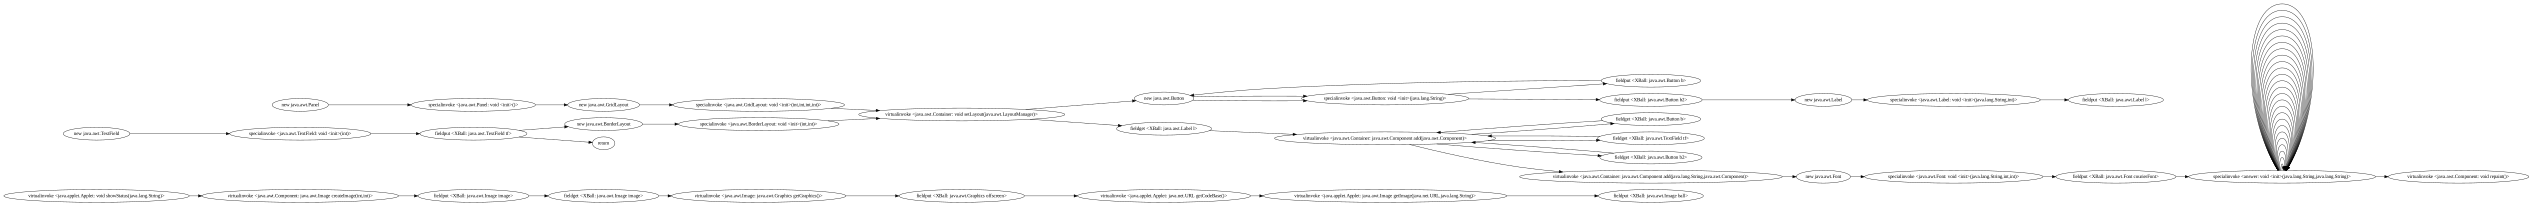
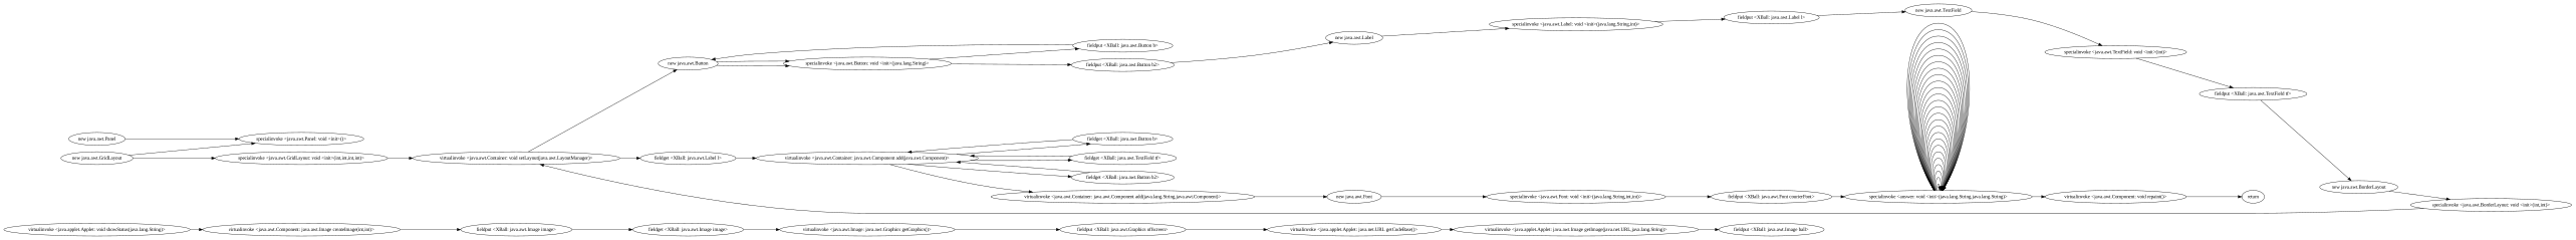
  digraph {
    fontname="Liberation Serif"
    rankdir=LR
    node [fontname="Liberation Serif"]
    edge [fontname="Liberation Serif"]
    "virtualinvoke <java.applet.Applet: void showStatus(java.lang.String)>"
    "virtualinvoke <java.awt.Component: java.awt.Image createImage(int,int)>"
    "fieldput <XBall: java.awt.Image image>"
    "fieldget <XBall: java.awt.Image image>"
    "virtualinvoke <java.awt.Image: java.awt.Graphics getGraphics()>"
    "fieldput <XBall: java.awt.Graphics offscreen>"
    "virtualinvoke <java.applet.Applet: java.net.URL getCodeBase()>"
    "virtualinvoke <java.applet.Applet: java.awt.Image getImage(java.net.URL,java.lang.String)>"
    "fieldput <XBall: java.awt.Image ball>"
    "new java.awt.Panel"
    "specialinvoke <java.awt.Panel: void <init>()>"
    "new java.awt.GridLayout"
    "specialinvoke <java.awt.GridLayout: void <init>(int,int,int,int)>"
    "virtualinvoke <java.awt.Container: void setLayout(java.awt.LayoutManager)>"
    "new java.awt.Button"
    "fieldget <XBall: java.awt.Label l>"
    "specialinvoke <java.awt.Button: void <init>(java.lang.String)>"
    "virtualinvoke <java.awt.Container: java.awt.Component add(java.awt.Component)>"
    "fieldput <XBall: java.awt.Button b>"
    "fieldput <XBall: java.awt.Button b2>"
    "new java.awt.Label"
    "specialinvoke <java.awt.Label: void <init>(java.lang.String,int)>"
    "fieldput <XBall: java.awt.Label l>"
    "new java.awt.TextField"
    "specialinvoke <java.awt.TextField: void <init>(int)>"
    "fieldput <XBall: java.awt.TextField tf>"
    "new java.awt.BorderLayout"
    "specialinvoke <java.awt.BorderLayout: void <init>(int,int)>"
    "fieldget <XBall: java.awt.Button b>"
    "fieldget <XBall: java.awt.TextField tf>"
    "fieldget <XBall: java.awt.Button b2>"
    "virtualinvoke <java.awt.Container: java.awt.Component add(java.lang.String,java.awt.Component)>"
    "new java.awt.Font"
    "specialinvoke <java.awt.Font: void <init>(java.lang.String,int,int)>"
    "fieldput <XBall: java.awt.Font courierFont>"
    "specialinvoke <answer: void <init>(java.lang.String,java.lang.String)>"
    "virtualinvoke <java.awt.Component: void repaint()>"
    return
    "virtualinvoke <java.applet.Applet: void showStatus(java.lang.String)>" -> "virtualinvoke <java.awt.Component: java.awt.Image createImage(int,int)>"
    "virtualinvoke <java.awt.Component: java.awt.Image createImage(int,int)>" -> "fieldput <XBall: java.awt.Image image>"
    "fieldput <XBall: java.awt.Image image>" -> "fieldget <XBall: java.awt.Image image>"
    "fieldget <XBall: java.awt.Image image>" -> "virtualinvoke <java.awt.Image: java.awt.Graphics getGraphics()>"
    "virtualinvoke <java.awt.Image: java.awt.Graphics getGraphics()>" -> "fieldput <XBall: java.awt.Graphics offscreen>"
    "fieldput <XBall: java.awt.Graphics offscreen>" -> "virtualinvoke <java.applet.Applet: java.net.URL getCodeBase()>"
    "virtualinvoke <java.applet.Applet: java.net.URL getCodeBase()>" -> "virtualinvoke <java.applet.Applet: java.awt.Image getImage(java.net.URL,java.lang.String)>"
    "virtualinvoke <java.applet.Applet: java.awt.Image getImage(java.net.URL,java.lang.String)>" -> "fieldput <XBall: java.awt.Image ball>"
    "new java.awt.Panel" -> "specialinvoke <java.awt.Panel: void <init>()>"
-   "specialinvoke <java.awt.Panel: void <init>()>" -> "new java.awt.GridLayout"
+   "new java.awt.GridLayout" -> "specialinvoke <java.awt.Panel: void <init>()>"
    "new java.awt.GridLayout" -> "specialinvoke <java.awt.GridLayout: void <init>(int,int,int,int)>"
    "specialinvoke <java.awt.GridLayout: void <init>(int,int,int,int)>" -> "virtualinvoke <java.awt.Container: void setLayout(java.awt.LayoutManager)>"
    "virtualinvoke <java.awt.Container: void setLayout(java.awt.LayoutManager)>" -> "new java.awt.Button"
    "virtualinvoke <java.awt.Container: void setLayout(java.awt.LayoutManager)>" -> "fieldget <XBall: java.awt.Label l>"
    "new java.awt.Button" -> "specialinvoke <java.awt.Button: void <init>(java.lang.String)>"
    "new java.awt.Button" -> "specialinvoke <java.awt.Button: void <init>(java.lang.String)>"
    "fieldget <XBall: java.awt.Label l>" -> "virtualinvoke <java.awt.Container: java.awt.Component add(java.awt.Component)>"
    "specialinvoke <java.awt.Button: void <init>(java.lang.String)>" -> "fieldput <XBall: java.awt.Button b>"
    "specialinvoke <java.awt.Button: void <init>(java.lang.String)>" -> "fieldput <XBall: java.awt.Button b2>"
    "virtualinvoke <java.awt.Container: java.awt.Component add(java.awt.Component)>" -> "fieldget <XBall: java.awt.Button b>"
    "virtualinvoke <java.awt.Container: java.awt.Component add(java.awt.Component)>" -> "fieldget <XBall: java.awt.TextField tf>"
    "virtualinvoke <java.awt.Container: java.awt.Component add(java.awt.Component)>" -> "fieldget <XBall: java.awt.Button b2>"
    "virtualinvoke <java.awt.Container: java.awt.Component add(java.awt.Component)>" -> "virtualinvoke <java.awt.Container: java.awt.Component add(java.lang.String,java.awt.Component)>"
    "fieldput <XBall: java.awt.Button b>" -> "new java.awt.Button"
    "fieldput <XBall: java.awt.Button b2>" -> "new java.awt.Label"
    "new java.awt.Label" -> "specialinvoke <java.awt.Label: void <init>(java.lang.String,int)>"
    "specialinvoke <java.awt.Label: void <init>(java.lang.String,int)>" -> "fieldput <XBall: java.awt.Label l>"
+   "fieldput <XBall: java.awt.Label l>" -> "new java.awt.TextField"
    "new java.awt.TextField" -> "specialinvoke <java.awt.TextField: void <init>(int)>"
    "specialinvoke <java.awt.TextField: void <init>(int)>" -> "fieldput <XBall: java.awt.TextField tf>"
    "fieldput <XBall: java.awt.TextField tf>" -> "new java.awt.BorderLayout"
    "new java.awt.BorderLayout" -> "specialinvoke <java.awt.BorderLayout: void <init>(int,int)>"
    "specialinvoke <java.awt.BorderLayout: void <init>(int,int)>" -> "virtualinvoke <java.awt.Container: void setLayout(java.awt.LayoutManager)>"
    "fieldget <XBall: java.awt.Button b>" -> "virtualinvoke <java.awt.Container: java.awt.Component add(java.awt.Component)>"
    "fieldget <XBall: java.awt.TextField tf>" -> "virtualinvoke <java.awt.Container: java.awt.Component add(java.awt.Component)>"
    "fieldget <XBall: java.awt.Button b2>" -> "virtualinvoke <java.awt.Container: java.awt.Component add(java.awt.Component)>"
    "virtualinvoke <java.awt.Container: java.awt.Component add(java.lang.String,java.awt.Component)>" -> "new java.awt.Font"
    "new java.awt.Font" -> "specialinvoke <java.awt.Font: void <init>(java.lang.String,int,int)>"
    "specialinvoke <java.awt.Font: void <init>(java.lang.String,int,int)>" -> "fieldput <XBall: java.awt.Font courierFont>"
    "fieldput <XBall: java.awt.Font courierFont>" -> "specialinvoke <answer: void <init>(java.lang.String,java.lang.String)>"
    "specialinvoke <answer: void <init>(java.lang.String,java.lang.String)>" -> "specialinvoke <answer: void <init>(java.lang.String,java.lang.String)>"
    "specialinvoke <answer: void <init>(java.lang.String,java.lang.String)>" -> "specialinvoke <answer: void <init>(java.lang.String,java.lang.String)>"
    "specialinvoke <answer: void <init>(java.lang.String,java.lang.String)>" -> "specialinvoke <answer: void <init>(java.lang.String,java.lang.String)>"
    "specialinvoke <answer: void <init>(java.lang.String,java.lang.String)>" -> "specialinvoke <answer: void <init>(java.lang.String,java.lang.String)>"
    "specialinvoke <answer: void <init>(java.lang.String,java.lang.String)>" -> "specialinvoke <answer: void <init>(java.lang.String,java.lang.String)>"
    "specialinvoke <answer: void <init>(java.lang.String,java.lang.String)>" -> "specialinvoke <answer: void <init>(java.lang.String,java.lang.String)>"
    "specialinvoke <answer: void <init>(java.lang.String,java.lang.String)>" -> "specialinvoke <answer: void <init>(java.lang.String,java.lang.String)>"
    "specialinvoke <answer: void <init>(java.lang.String,java.lang.String)>" -> "specialinvoke <answer: void <init>(java.lang.String,java.lang.String)>"
    "specialinvoke <answer: void <init>(java.lang.String,java.lang.String)>" -> "specialinvoke <answer: void <init>(java.lang.String,java.lang.String)>"
    "specialinvoke <answer: void <init>(java.lang.String,java.lang.String)>" -> "specialinvoke <answer: void <init>(java.lang.String,java.lang.String)>"
    "specialinvoke <answer: void <init>(java.lang.String,java.lang.String)>" -> "specialinvoke <answer: void <init>(java.lang.String,java.lang.String)>"
    "specialinvoke <answer: void <init>(java.lang.String,java.lang.String)>" -> "specialinvoke <answer: void <init>(java.lang.String,java.lang.String)>"
    "specialinvoke <answer: void <init>(java.lang.String,java.lang.String)>" -> "specialinvoke <answer: void <init>(java.lang.String,java.lang.String)>"
    "specialinvoke <answer: void <init>(java.lang.String,java.lang.String)>" -> "specialinvoke <answer: void <init>(java.lang.String,java.lang.String)>"
    "specialinvoke <answer: void <init>(java.lang.String,java.lang.String)>" -> "specialinvoke <answer: void <init>(java.lang.String,java.lang.String)>"
    "specialinvoke <answer: void <init>(java.lang.String,java.lang.String)>" -> "specialinvoke <answer: void <init>(java.lang.String,java.lang.String)>"
    "specialinvoke <answer: void <init>(java.lang.String,java.lang.String)>" -> "specialinvoke <answer: void <init>(java.lang.String,java.lang.String)>"
    "specialinvoke <answer: void <init>(java.lang.String,java.lang.String)>" -> "specialinvoke <answer: void <init>(java.lang.String,java.lang.String)>"
    "specialinvoke <answer: void <init>(java.lang.String,java.lang.String)>" -> "specialinvoke <answer: void <init>(java.lang.String,java.lang.String)>"
    "specialinvoke <answer: void <init>(java.lang.String,java.lang.String)>" -> "specialinvoke <answer: void <init>(java.lang.String,java.lang.String)>"
    "specialinvoke <answer: void <init>(java.lang.String,java.lang.String)>" -> "specialinvoke <answer: void <init>(java.lang.String,java.lang.String)>"
    "specialinvoke <answer: void <init>(java.lang.String,java.lang.String)>" -> "specialinvoke <answer: void <init>(java.lang.String,java.lang.String)>"
    "specialinvoke <answer: void <init>(java.lang.String,java.lang.String)>" -> "specialinvoke <answer: void <init>(java.lang.String,java.lang.String)>"
    "specialinvoke <answer: void <init>(java.lang.String,java.lang.String)>" -> "specialinvoke <answer: void <init>(java.lang.String,java.lang.String)>"
    "specialinvoke <answer: void <init>(java.lang.String,java.lang.String)>" -> "specialinvoke <answer: void <init>(java.lang.String,java.lang.String)>"
    "specialinvoke <answer: void <init>(java.lang.String,java.lang.String)>" -> "specialinvoke <answer: void <init>(java.lang.String,java.lang.String)>"
    "specialinvoke <answer: void <init>(java.lang.String,java.lang.String)>" -> "virtualinvoke <java.awt.Component: void repaint()>"
-   "fieldput <XBall: java.awt.TextField tf>" -> return
+   "virtualinvoke <java.awt.Component: void repaint()>" -> return
  }
